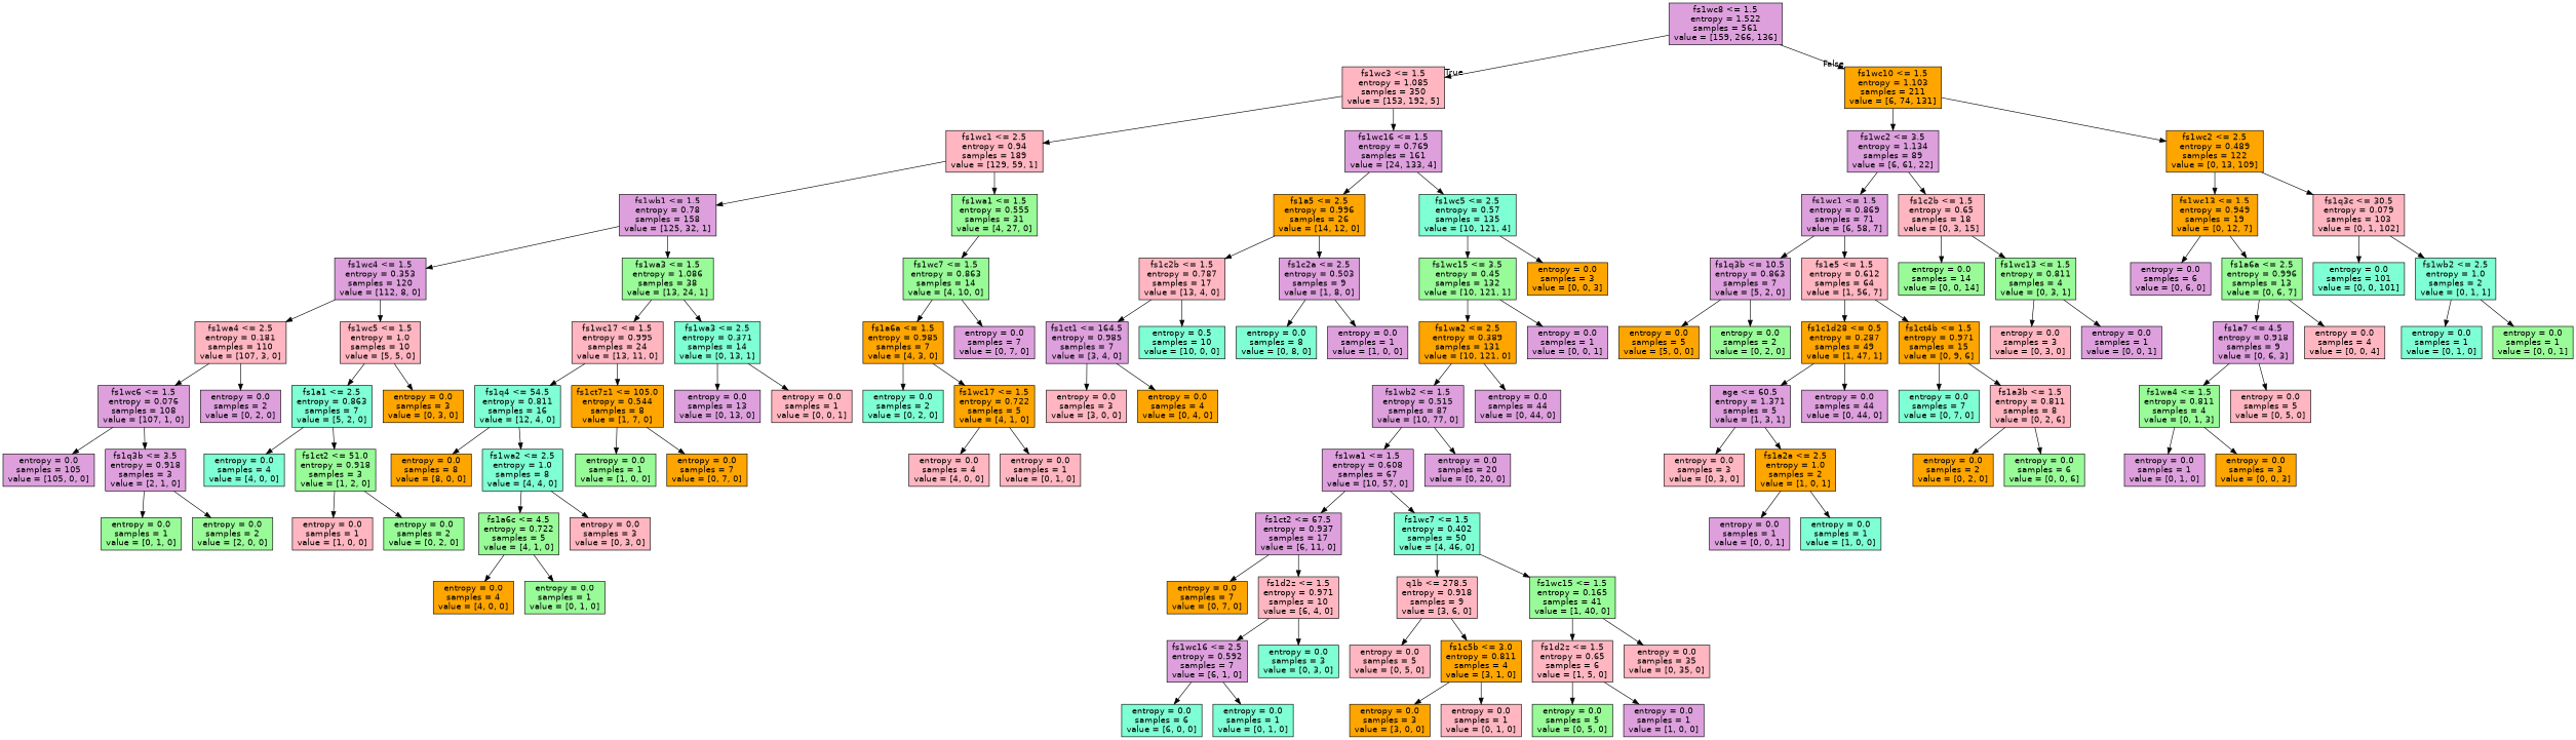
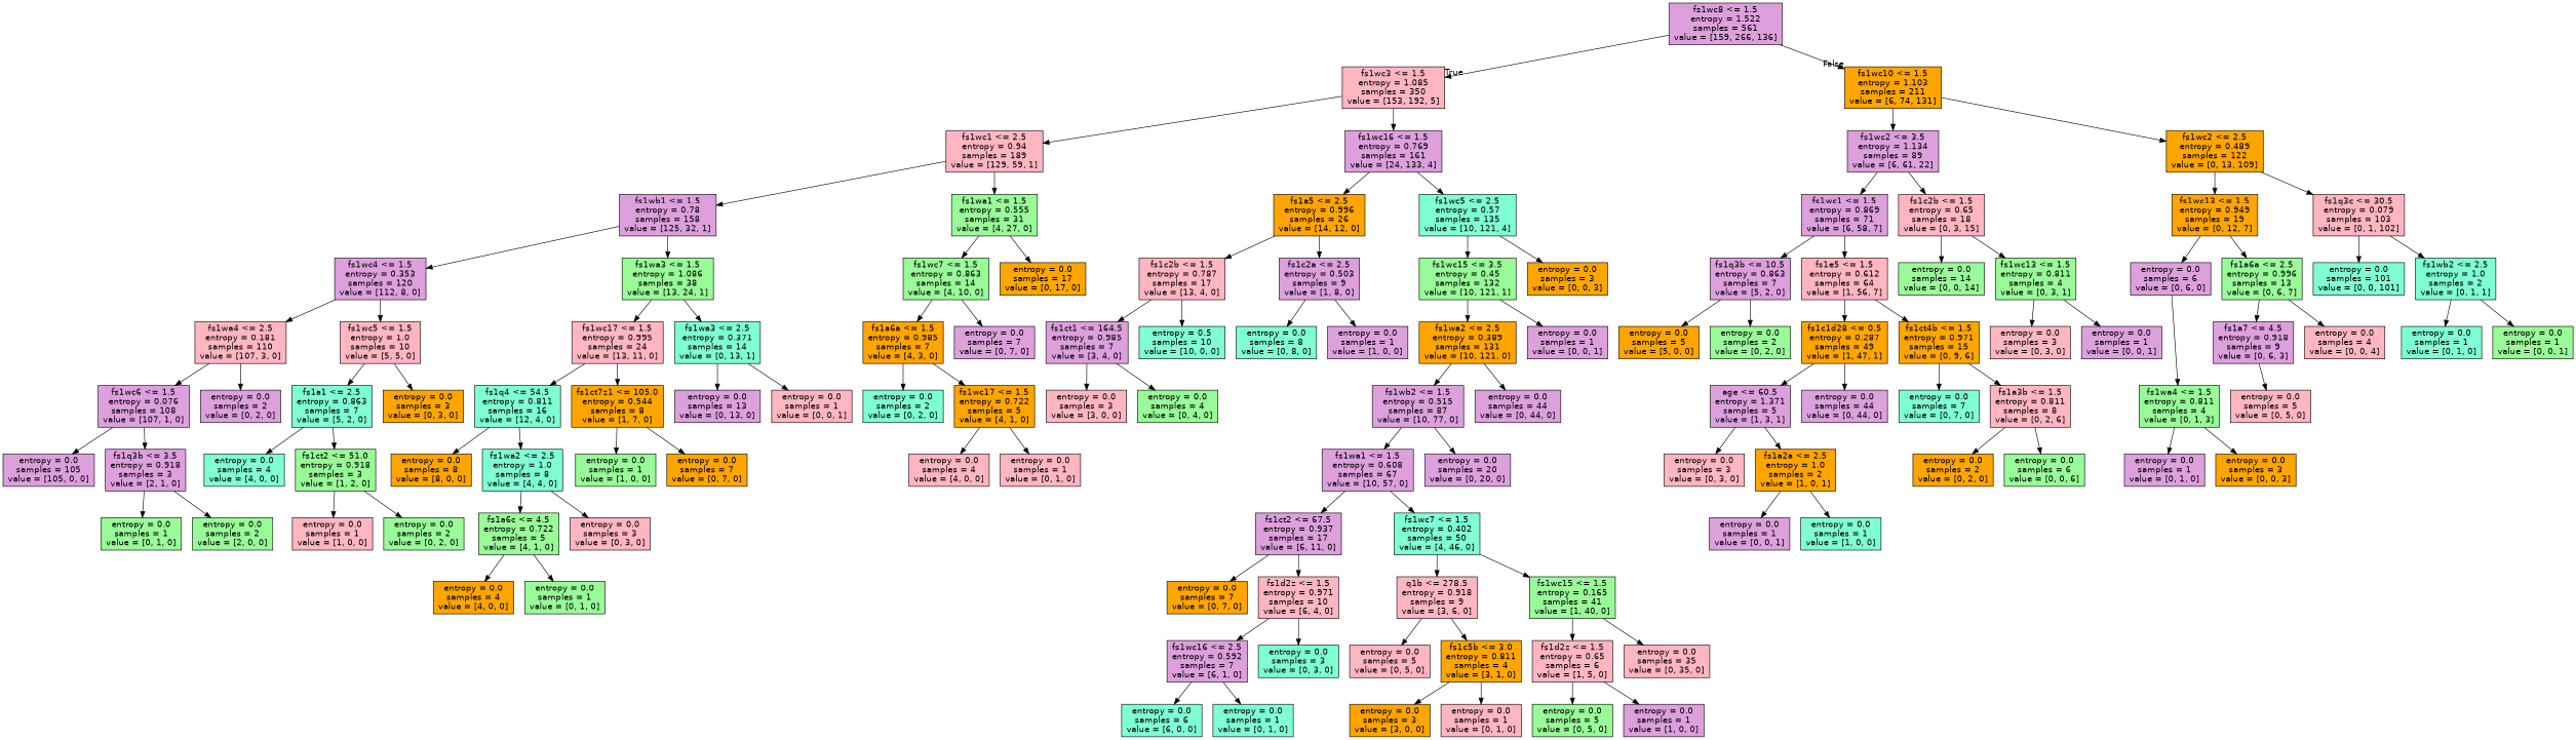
  digraph {
    node [fillcolor=plum fontname=helvetica shape=box style=filled]
    edge [fontname=helvetica]
    n1 [label="fs1wc8 <= 1.5\nentropy = 1.522\nsamples = 561\nvalue = [159, 266, 136]"]
    n2 [fillcolor=lightpink label="fs1wc3 <= 1.5\nentropy = 1.085\nsamples = 350\nvalue = [153, 192, 5]"]
    n3 [fillcolor=orange label="fs1wc10 <= 1.5\nentropy = 1.103\nsamples = 211\nvalue = [6, 74, 131]"]
    n4 [fillcolor=lightpink label="fs1wc1 <= 2.5\nentropy = 0.94\nsamples = 189\nvalue = [129, 59, 1]"]
    n5 [label="fs1wc16 <= 1.5\nentropy = 0.769\nsamples = 161\nvalue = [24, 133, 4]"]
    n6 [label="fs1wc2 <= 3.5\nentropy = 1.134\nsamples = 89\nvalue = [6, 61, 22]"]
    n7 [fillcolor=orange label="fs1wc2 <= 2.5\nentropy = 0.489\nsamples = 122\nvalue = [0, 13, 109]"]
    n8 [label="fs1wb1 <= 1.5\nentropy = 0.78\nsamples = 158\nvalue = [125, 32, 1]"]
    n9 [fillcolor=palegreen label="fs1wa1 <= 1.5\nentropy = 0.555\nsamples = 31\nvalue = [4, 27, 0]"]
    n10 [fillcolor=orange label="fs1a5 <= 2.5\nentropy = 0.996\nsamples = 26\nvalue = [14, 12, 0]"]
    n11 [fillcolor=aquamarine label="fs1wc5 <= 2.5\nentropy = 0.57\nsamples = 135\nvalue = [10, 121, 4]"]
    n12 [label="fs1wc4 <= 1.5\nentropy = 0.353\nsamples = 120\nvalue = [112, 8, 0]"]
    n13 [fillcolor=palegreen label="fs1wa3 <= 1.5\nentropy = 1.086\nsamples = 38\nvalue = [13, 24, 1]"]
    n14 [fillcolor=palegreen label="fs1wc7 <= 1.5\nentropy = 0.863\nsamples = 14\nvalue = [4, 10, 0]"]
+   n15 [fillcolor=orange label="entropy = 0.0\nsamples = 17\nvalue = [0, 17, 0]"]
    n16 [fillcolor=lightpink label="fs1wa4 <= 2.5\nentropy = 0.181\nsamples = 110\nvalue = [107, 3, 0]"]
    n17 [fillcolor=lightpink label="fs1wc5 <= 1.5\nentropy = 1.0\nsamples = 10\nvalue = [5, 5, 0]"]
    n18 [fillcolor=lightpink label="fs1wc17 <= 1.5\nentropy = 0.995\nsamples = 24\nvalue = [13, 11, 0]"]
    n19 [fillcolor=aquamarine label="fs1wa3 <= 2.5\nentropy = 0.371\nsamples = 14\nvalue = [0, 13, 1]"]
    n20 [label="fs1wc6 <= 1.5\nentropy = 0.076\nsamples = 108\nvalue = [107, 1, 0]"]
    n21 [label="entropy = 0.0\nsamples = 2\nvalue = [0, 2, 0]"]
    n22 [fillcolor=aquamarine label="fs1a1 <= 2.5\nentropy = 0.863\nsamples = 7\nvalue = [5, 2, 0]"]
    n23 [fillcolor=orange label="entropy = 0.0\nsamples = 3\nvalue = [0, 3, 0]"]
    n24 [label="entropy = 0.0\nsamples = 105\nvalue = [105, 0, 0]"]
    n25 [label="fs1q3b <= 3.5\nentropy = 0.918\nsamples = 3\nvalue = [2, 1, 0]"]
    n26 [fillcolor=palegreen label="entropy = 0.0\nsamples = 1\nvalue = [0, 1, 0]"]
    n27 [fillcolor=palegreen label="entropy = 0.0\nsamples = 2\nvalue = [2, 0, 0]"]
    n28 [fillcolor=aquamarine label="entropy = 0.0\nsamples = 4\nvalue = [4, 0, 0]"]
    n29 [fillcolor=palegreen label="fs1ct2 <= 51.0\nentropy = 0.918\nsamples = 3\nvalue = [1, 2, 0]"]
    n30 [fillcolor=lightpink label="entropy = 0.0\nsamples = 1\nvalue = [1, 0, 0]"]
    n31 [fillcolor=palegreen label="entropy = 0.0\nsamples = 2\nvalue = [0, 2, 0]"]
    n32 [fillcolor=aquamarine label="fs1q4 <= 54.5\nentropy = 0.811\nsamples = 16\nvalue = [12, 4, 0]"]
    n33 [fillcolor=orange label="fs1ct7z1 <= 105.0\nentropy = 0.544\nsamples = 8\nvalue = [1, 7, 0]"]
    n34 [label="entropy = 0.0\nsamples = 13\nvalue = [0, 13, 0]"]
    n35 [fillcolor=lightpink label="entropy = 0.0\nsamples = 1\nvalue = [0, 0, 1]"]
    n36 [fillcolor=orange label="entropy = 0.0\nsamples = 8\nvalue = [8, 0, 0]"]
    n37 [fillcolor=aquamarine label="fs1wa2 <= 2.5\nentropy = 1.0\nsamples = 8\nvalue = [4, 4, 0]"]
    n38 [fillcolor=palegreen label="entropy = 0.0\nsamples = 1\nvalue = [1, 0, 0]"]
    n39 [fillcolor=orange label="entropy = 0.0\nsamples = 7\nvalue = [0, 7, 0]"]
    n40 [fillcolor=palegreen label="fs1a6c <= 4.5\nentropy = 0.722\nsamples = 5\nvalue = [4, 1, 0]"]
    n41 [fillcolor=lightpink label="entropy = 0.0\nsamples = 3\nvalue = [0, 3, 0]"]
    n42 [fillcolor=orange label="entropy = 0.0\nsamples = 4\nvalue = [4, 0, 0]"]
    n43 [fillcolor=palegreen label="entropy = 0.0\nsamples = 1\nvalue = [0, 1, 0]"]
    n44 [fillcolor=orange label="fs1a6a <= 1.5\nentropy = 0.985\nsamples = 7\nvalue = [4, 3, 0]"]
    n45 [label="entropy = 0.0\nsamples = 7\nvalue = [0, 7, 0]"]
    n46 [fillcolor=aquamarine label="entropy = 0.0\nsamples = 2\nvalue = [0, 2, 0]"]
    n47 [fillcolor=orange label="fs1wc17 <= 1.5\nentropy = 0.722\nsamples = 5\nvalue = [4, 1, 0]"]
    n48 [fillcolor=lightpink label="entropy = 0.0\nsamples = 4\nvalue = [4, 0, 0]"]
    n49 [fillcolor=lightpink label="entropy = 0.0\nsamples = 1\nvalue = [0, 1, 0]"]
    n50 [fillcolor=lightpink label="fs1c2b <= 1.5\nentropy = 0.787\nsamples = 17\nvalue = [13, 4, 0]"]
    n51 [label="fs1c2a <= 2.5\nentropy = 0.503\nsamples = 9\nvalue = [1, 8, 0]"]
    n52 [fillcolor=palegreen label="fs1wc15 <= 3.5\nentropy = 0.45\nsamples = 132\nvalue = [10, 121, 1]"]
    n53 [fillcolor=orange label="entropy = 0.0\nsamples = 3\nvalue = [0, 0, 3]"]
    n54 [label="fs1ct1 <= 164.5\nentropy = 0.985\nsamples = 7\nvalue = [3, 4, 0]"]
    n55 [fillcolor=aquamarine label="entropy = 0.5\nsamples = 10\nvalue = [10, 0, 0]"]
    n56 [fillcolor=aquamarine label="entropy = 0.0\nsamples = 8\nvalue = [0, 8, 0]"]
    n57 [label="entropy = 0.0\nsamples = 1\nvalue = [1, 0, 0]"]
    n58 [fillcolor=lightpink label="entropy = 0.0\nsamples = 3\nvalue = [3, 0, 0]"]
-   n59 [fillcolor=orange label="entropy = 0.0\nsamples = 4\nvalue = [0, 4, 0]"]
+   n59 [fillcolor=palegreen label="entropy = 0.0\nsamples = 4\nvalue = [0, 4, 0]"]
    n60 [fillcolor=orange label="fs1wa2 <= 2.5\nentropy = 0.389\nsamples = 131\nvalue = [10, 121, 0]"]
    n61 [label="entropy = 0.0\nsamples = 1\nvalue = [0, 0, 1]"]
    n62 [label="fs1wb2 <= 1.5\nentropy = 0.515\nsamples = 87\nvalue = [10, 77, 0]"]
    n63 [label="entropy = 0.0\nsamples = 44\nvalue = [0, 44, 0]"]
    n64 [label="fs1wa1 <= 1.5\nentropy = 0.608\nsamples = 67\nvalue = [10, 57, 0]"]
    n65 [label="entropy = 0.0\nsamples = 20\nvalue = [0, 20, 0]"]
    n66 [label="fs1ct2 <= 67.5\nentropy = 0.937\nsamples = 17\nvalue = [6, 11, 0]"]
    n67 [fillcolor=aquamarine label="fs1wc7 <= 1.5\nentropy = 0.402\nsamples = 50\nvalue = [4, 46, 0]"]
    n68 [fillcolor=orange label="entropy = 0.0\nsamples = 7\nvalue = [0, 7, 0]"]
    n69 [fillcolor=lightpink label="fs1d2z <= 1.5\nentropy = 0.971\nsamples = 10\nvalue = [6, 4, 0]"]
    n70 [fillcolor=lightpink label="q1b <= 278.5\nentropy = 0.918\nsamples = 9\nvalue = [3, 6, 0]"]
    n71 [fillcolor=palegreen label="fs1wc15 <= 1.5\nentropy = 0.165\nsamples = 41\nvalue = [1, 40, 0]"]
    n72 [label="fs1wc16 <= 2.5\nentropy = 0.592\nsamples = 7\nvalue = [6, 1, 0]"]
    n73 [fillcolor=aquamarine label="entropy = 0.0\nsamples = 3\nvalue = [0, 3, 0]"]
    n74 [fillcolor=aquamarine label="entropy = 0.0\nsamples = 6\nvalue = [6, 0, 0]"]
    n75 [fillcolor=aquamarine label="entropy = 0.0\nsamples = 1\nvalue = [0, 1, 0]"]
    n76 [fillcolor=lightpink label="entropy = 0.0\nsamples = 5\nvalue = [0, 5, 0]"]
    n77 [fillcolor=orange label="fs1c5b <= 3.0\nentropy = 0.811\nsamples = 4\nvalue = [3, 1, 0]"]
    n78 [fillcolor=lightpink label="fs1d2z <= 1.5\nentropy = 0.65\nsamples = 6\nvalue = [1, 5, 0]"]
    n79 [fillcolor=lightpink label="entropy = 0.0\nsamples = 35\nvalue = [0, 35, 0]"]
    n80 [fillcolor=orange label="entropy = 0.0\nsamples = 3\nvalue = [3, 0, 0]"]
    n81 [fillcolor=lightpink label="entropy = 0.0\nsamples = 1\nvalue = [0, 1, 0]"]
    n82 [fillcolor=palegreen label="entropy = 0.0\nsamples = 5\nvalue = [0, 5, 0]"]
    n83 [label="entropy = 0.0\nsamples = 1\nvalue = [1, 0, 0]"]
    n84 [label="fs1wc1 <= 1.5\nentropy = 0.869\nsamples = 71\nvalue = [6, 58, 7]"]
    n85 [fillcolor=lightpink label="fs1c2b <= 1.5\nentropy = 0.65\nsamples = 18\nvalue = [0, 3, 15]"]
    n86 [fillcolor=orange label="fs1wc13 <= 1.5\nentropy = 0.949\nsamples = 19\nvalue = [0, 12, 7]"]
    n87 [fillcolor=lightpink label="fs1q3c <= 30.5\nentropy = 0.079\nsamples = 103\nvalue = [0, 1, 102]"]
    n88 [label="fs1q3b <= 10.5\nentropy = 0.863\nsamples = 7\nvalue = [5, 2, 0]"]
    n89 [fillcolor=lightpink label="fs1e5 <= 1.5\nentropy = 0.612\nsamples = 64\nvalue = [1, 56, 7]"]
    n90 [fillcolor=palegreen label="entropy = 0.0\nsamples = 14\nvalue = [0, 0, 14]"]
    n91 [fillcolor=palegreen label="fs1wc13 <= 1.5\nentropy = 0.811\nsamples = 4\nvalue = [0, 3, 1]"]
    n92 [fillcolor=orange label="entropy = 0.0\nsamples = 5\nvalue = [5, 0, 0]"]
    n93 [fillcolor=palegreen label="entropy = 0.0\nsamples = 2\nvalue = [0, 2, 0]"]
    n94 [fillcolor=orange label="fs1c1d28 <= 0.5\nentropy = 0.287\nsamples = 49\nvalue = [1, 47, 1]"]
    n95 [fillcolor=orange label="fs1ct4b <= 1.5\nentropy = 0.971\nsamples = 15\nvalue = [0, 9, 6]"]
    n96 [label="age <= 60.5\nentropy = 1.371\nsamples = 5\nvalue = [1, 3, 1]"]
    n97 [label="entropy = 0.0\nsamples = 44\nvalue = [0, 44, 0]"]
    n98 [fillcolor=aquamarine label="entropy = 0.0\nsamples = 7\nvalue = [0, 7, 0]"]
    n99 [fillcolor=lightpink label="fs1a3b <= 1.5\nentropy = 0.811\nsamples = 8\nvalue = [0, 2, 6]"]
    n100 [fillcolor=lightpink label="entropy = 0.0\nsamples = 3\nvalue = [0, 3, 0]"]
    n101 [fillcolor=orange label="fs1a2a <= 2.5\nentropy = 1.0\nsamples = 2\nvalue = [1, 0, 1]"]
    n102 [label="entropy = 0.0\nsamples = 1\nvalue = [0, 0, 1]"]
    n103 [fillcolor=aquamarine label="entropy = 0.0\nsamples = 1\nvalue = [1, 0, 0]"]
    n104 [fillcolor=orange label="entropy = 0.0\nsamples = 2\nvalue = [0, 2, 0]"]
    n105 [fillcolor=palegreen label="entropy = 0.0\nsamples = 6\nvalue = [0, 0, 6]"]
    n106 [fillcolor=lightpink label="entropy = 0.0\nsamples = 3\nvalue = [0, 3, 0]"]
    n107 [label="entropy = 0.0\nsamples = 1\nvalue = [0, 0, 1]"]
    n108 [label="entropy = 0.0\nsamples = 6\nvalue = [0, 6, 0]"]
    n109 [fillcolor=palegreen label="fs1a6a <= 2.5\nentropy = 0.996\nsamples = 13\nvalue = [0, 6, 7]"]
    n110 [fillcolor=aquamarine label="entropy = 0.0\nsamples = 101\nvalue = [0, 0, 101]"]
    n111 [fillcolor=aquamarine label="fs1wb2 <= 2.5\nentropy = 1.0\nsamples = 2\nvalue = [0, 1, 1]"]
    n112 [label="fs1a7 <= 4.5\nentropy = 0.918\nsamples = 9\nvalue = [0, 6, 3]"]
    n113 [fillcolor=lightpink label="entropy = 0.0\nsamples = 4\nvalue = [0, 0, 4]"]
    n114 [fillcolor=lightpink label="entropy = 0.0\nsamples = 5\nvalue = [0, 5, 0]"]
    n115 [fillcolor=palegreen label="fs1wa4 <= 1.5\nentropy = 0.811\nsamples = 4\nvalue = [0, 1, 3]"]
    n116 [label="entropy = 0.0\nsamples = 1\nvalue = [0, 1, 0]"]
    n117 [fillcolor=orange label="entropy = 0.0\nsamples = 3\nvalue = [0, 0, 3]"]
    n118 [fillcolor=aquamarine label="entropy = 0.0\nsamples = 1\nvalue = [0, 1, 0]"]
    n119 [fillcolor=palegreen label="entropy = 0.0\nsamples = 1\nvalue = [0, 0, 1]"]
    n1 -> n2 [headlabel=True labelangle=45 labeldistance=2.5]
    n1 -> n3 [headlabel=False labelangle=-45 labeldistance=2.5]
    n2 -> n4
    n2 -> n5
    n3 -> n6
    n3 -> n7
    n4 -> n8
    n4 -> n9
    n5 -> n10
    n5 -> n11
    n6 -> n84
    n6 -> n85
    n7 -> n86
    n7 -> n87
    n8 -> n12
    n8 -> n13
    n9 -> n14
+   n9 -> n15
    n10 -> n50
    n10 -> n51
    n11 -> n52
    n11 -> n53
    n12 -> n16
    n12 -> n17
    n13 -> n18
    n13 -> n19
    n14 -> n44
    n14 -> n45
    n16 -> n20
    n16 -> n21
    n17 -> n22
    n17 -> n23
    n18 -> n32
    n18 -> n33
    n19 -> n34
    n19 -> n35
    n20 -> n24
    n20 -> n25
    n22 -> n28
    n22 -> n29
    n25 -> n26
    n25 -> n27
    n29 -> n30
    n29 -> n31
    n32 -> n36
    n32 -> n37
    n33 -> n38
    n33 -> n39
    n37 -> n40
    n37 -> n41
    n40 -> n42
    n40 -> n43
    n44 -> n46
    n44 -> n47
    n47 -> n48
    n47 -> n49
    n50 -> n54
    n50 -> n55
    n51 -> n56
    n51 -> n57
    n52 -> n60
    n52 -> n61
    n54 -> n58
    n54 -> n59
    n60 -> n62
    n60 -> n63
    n62 -> n64
    n62 -> n65
    n64 -> n66
    n64 -> n67
    n66 -> n68
    n66 -> n69
    n67 -> n70
    n67 -> n71
    n69 -> n72
    n69 -> n73
    n70 -> n76
    n70 -> n77
    n71 -> n78
    n71 -> n79
    n72 -> n74
    n72 -> n75
    n77 -> n80
    n77 -> n81
    n78 -> n82
    n78 -> n83
    n84 -> n88
    n84 -> n89
    n85 -> n90
    n85 -> n91
    n86 -> n108
    n86 -> n109
    n87 -> n110
    n87 -> n111
    n88 -> n92
    n88 -> n93
    n89 -> n94
    n89 -> n95
    n91 -> n106
    n91 -> n107
    n94 -> n96
    n94 -> n97
    n95 -> n98
    n95 -> n99
    n96 -> n100
    n96 -> n101
    n99 -> n104
    n99 -> n105
    n101 -> n102
    n101 -> n103
    n109 -> n112
    n109 -> n113
    n111 -> n118
    n111 -> n119
    n112 -> n114
-   n112 -> n115
+   n108 -> n115
    n115 -> n116
    n115 -> n117
  }
